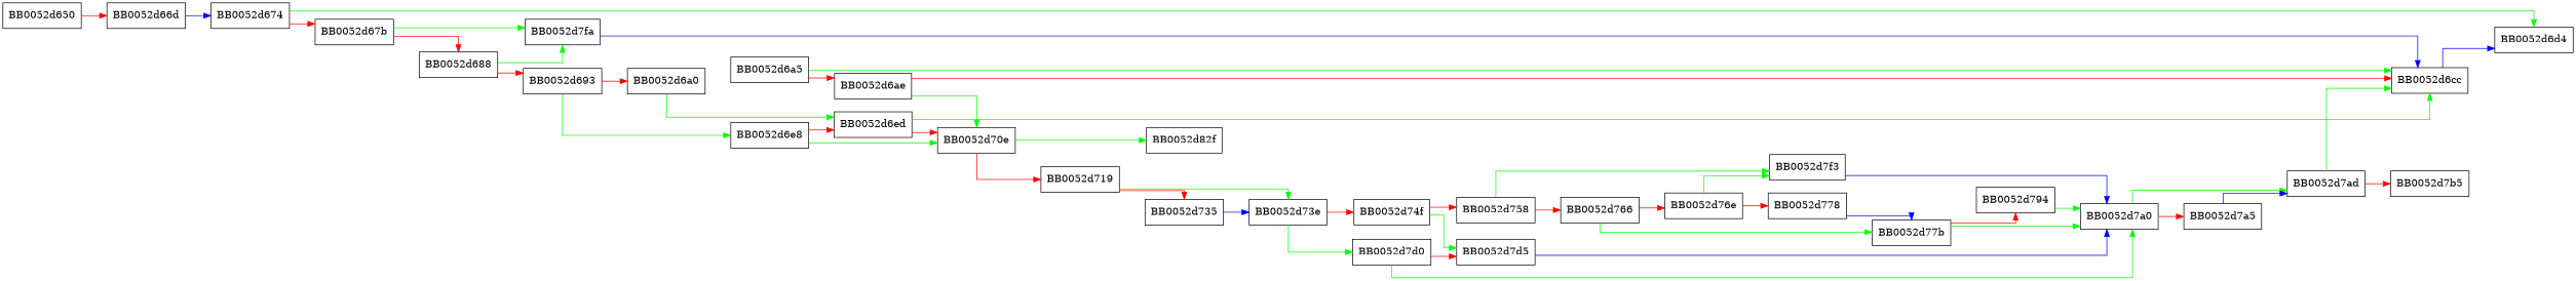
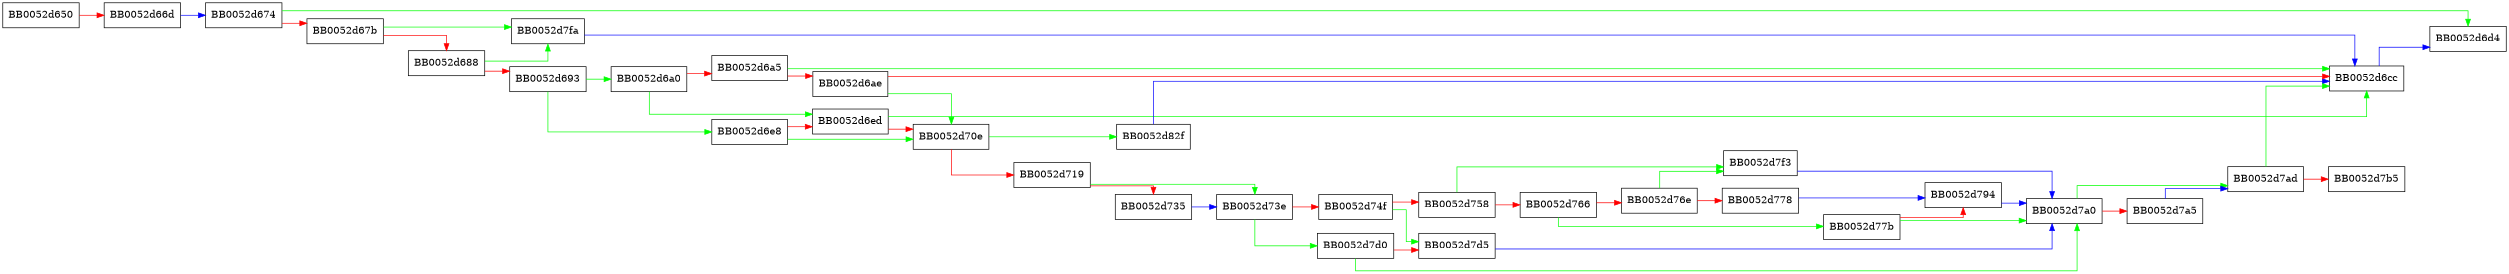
  digraph {
    rankdir=LR
    splines=ortho
    node [shape=box]
    edge [color=red]
    BB0052d650
    BB0052d66d
    BB0052d674
    BB0052d6d4
    BB0052d67b
    BB0052d7fa
    BB0052d688
    BB0052d6cc
    BB0052d693
    BB0052d6e8
    BB0052d6a0
    BB0052d6ed
    BB0052d70e
    BB0052d6a5
    BB0052d82f
    BB0052d719
    BB0052d6ae
    BB0052d73e
    BB0052d735
    BB0052d7d0
    BB0052d74f
    BB0052d7d5
    BB0052d7a0
    BB0052d758
    BB0052d7ad
    BB0052d7a5
    BB0052d7f3
    BB0052d766
    BB0052d77b
    BB0052d76e
    BB0052d794
    BB0052d778
    BB0052d7b5
    BB0052d650 -> BB0052d66d
    BB0052d66d -> BB0052d674 [color=blue]
    BB0052d674 -> BB0052d6d4 [color=green]
    BB0052d674 -> BB0052d67b
    BB0052d67b -> BB0052d7fa [color=green]
    BB0052d67b -> BB0052d688
    BB0052d7fa -> BB0052d6cc [color=blue]
    BB0052d688 -> BB0052d7fa [color=green]
    BB0052d688 -> BB0052d693
    BB0052d6cc -> BB0052d6d4 [color=blue]
    BB0052d693 -> BB0052d6e8 [color=green]
-   BB0052d693 -> BB0052d6a0
+   BB0052d693 -> BB0052d6a0 [color=green]
    BB0052d6e8 -> BB0052d6ed
    BB0052d6e8 -> BB0052d70e [color=green]
    BB0052d6a0 -> BB0052d6ed [color=green]
+   BB0052d6a0 -> BB0052d6a5
    BB0052d6ed -> BB0052d6cc [color=green]
    BB0052d6ed -> BB0052d70e
    BB0052d70e -> BB0052d82f [color=green]
    BB0052d70e -> BB0052d719
    BB0052d6a5 -> BB0052d6cc [color=green]
    BB0052d6a5 -> BB0052d6ae
+   BB0052d82f -> BB0052d6cc [color=blue]
    BB0052d719 -> BB0052d73e [color=green]
    BB0052d719 -> BB0052d735
    BB0052d6ae -> BB0052d6cc
    BB0052d6ae -> BB0052d70e [color=green]
    BB0052d73e -> BB0052d7d0 [color=green]
    BB0052d73e -> BB0052d74f
    BB0052d735 -> BB0052d73e [color=blue]
    BB0052d7d0 -> BB0052d7d5
    BB0052d7d0 -> BB0052d7a0 [color=green]
    BB0052d74f -> BB0052d7d5 [color=green]
    BB0052d74f -> BB0052d758
    BB0052d7d5 -> BB0052d7a0 [color=blue]
    BB0052d7a0 -> BB0052d7ad [color=green]
    BB0052d7a0 -> BB0052d7a5
    BB0052d758 -> BB0052d7f3 [color=green]
    BB0052d758 -> BB0052d766
    BB0052d7ad -> BB0052d6cc [color=green]
    BB0052d7ad -> BB0052d7b5
    BB0052d7a5 -> BB0052d7ad [color=blue]
    BB0052d7f3 -> BB0052d7a0 [color=blue]
    BB0052d766 -> BB0052d77b [color=green]
    BB0052d766 -> BB0052d76e
    BB0052d77b -> BB0052d7a0 [color=green]
    BB0052d77b -> BB0052d794
    BB0052d76e -> BB0052d7f3 [color=green]
    BB0052d76e -> BB0052d778
-   BB0052d794 -> BB0052d7a0 [color=green]
-   BB0052d778 -> BB0052d77b [color=blue]
+   BB0052d794 -> BB0052d7a0 [color=blue]
+   BB0052d778 -> BB0052d794 [color=blue]
  }
